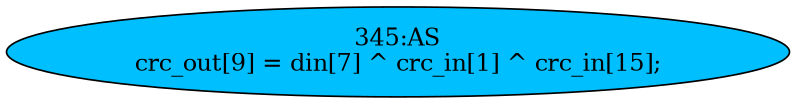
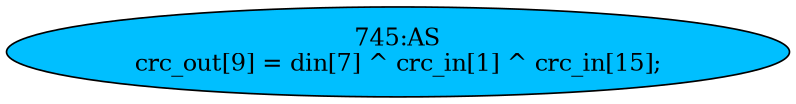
  strict digraph {
-   n1 [ast="<pyverilog.vparser.ast.Assign object at 0x7f55d3d0b090>" def_var="['crc_out']" fillcolor=deepskyblue label="345:AS\ncrc_out[9] = din[7] ^ crc_in[1] ^ crc_in[15];" statements="[]" style=filled typ=Assign use_var="['din', 'crc_in', 'crc_in']"]
+   n1 [ast="<pyverilog.vparser.ast.Assign object at 0x7f55d3d0b090>" def_var="['crc_out']" fillcolor=deepskyblue label="745:AS\ncrc_out[9] = din[7] ^ crc_in[1] ^ crc_in[15];" statements="[]" style=filled typ=Assign use_var="['din', 'crc_in', 'crc_in']"]
  }
